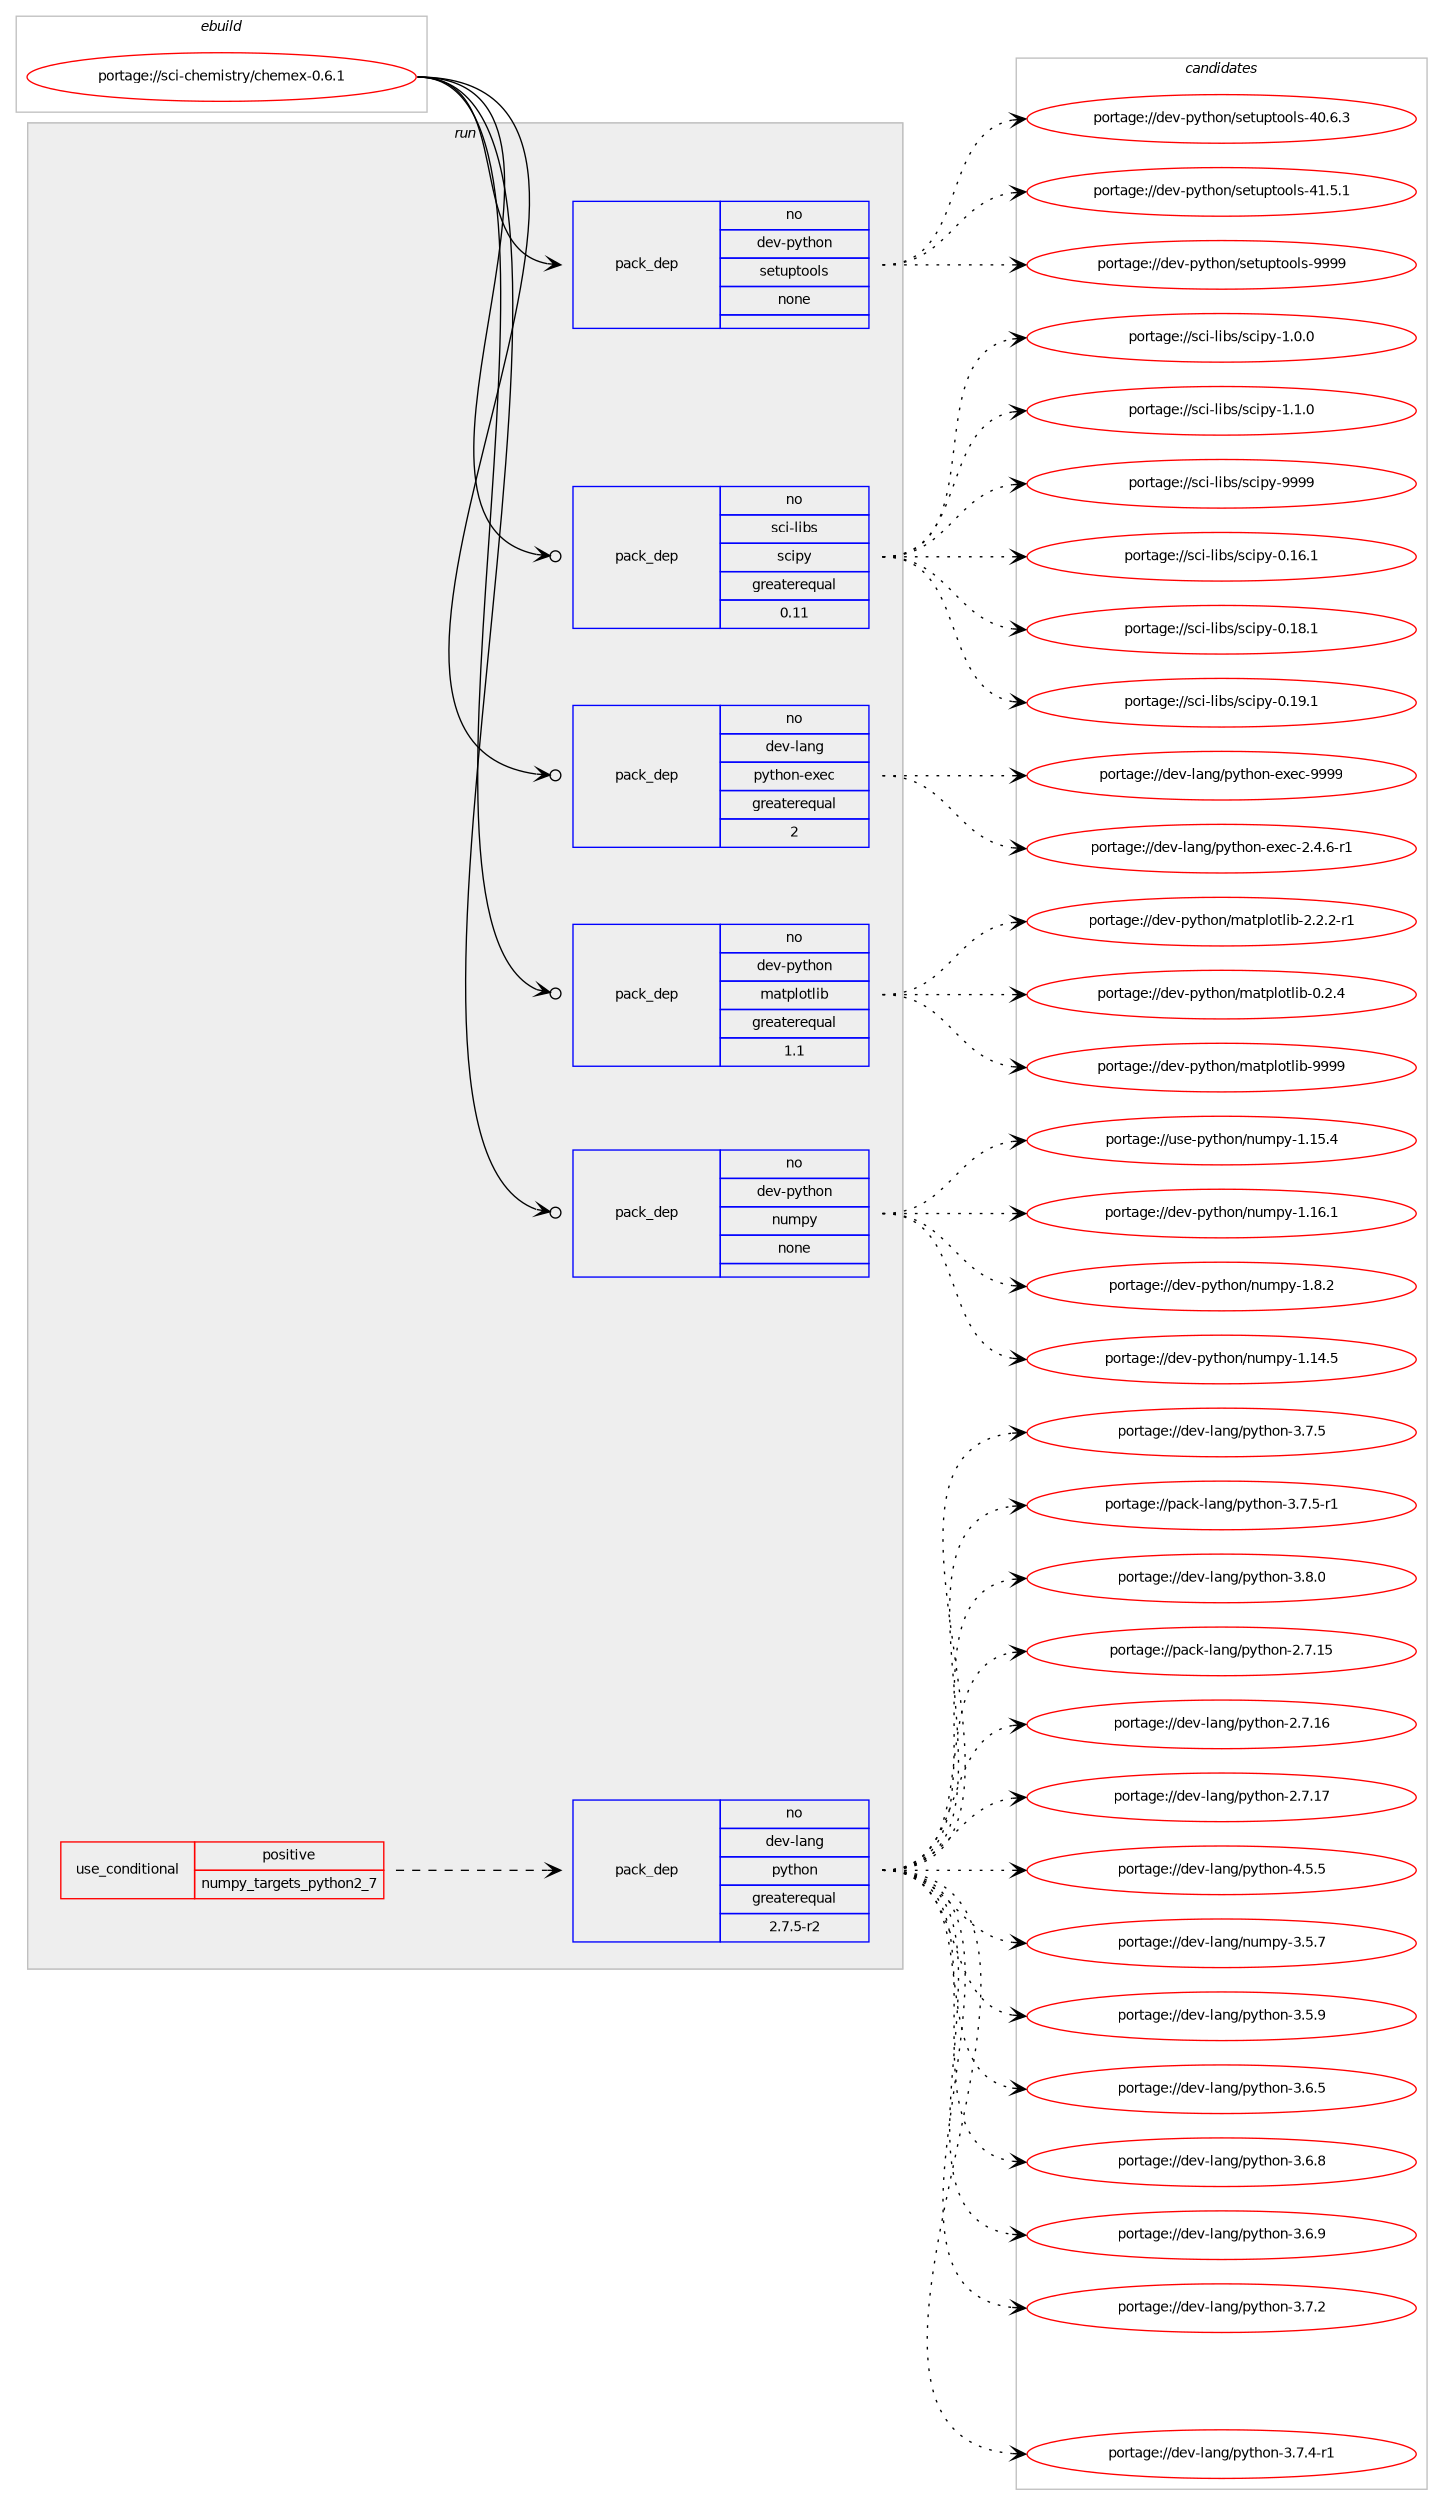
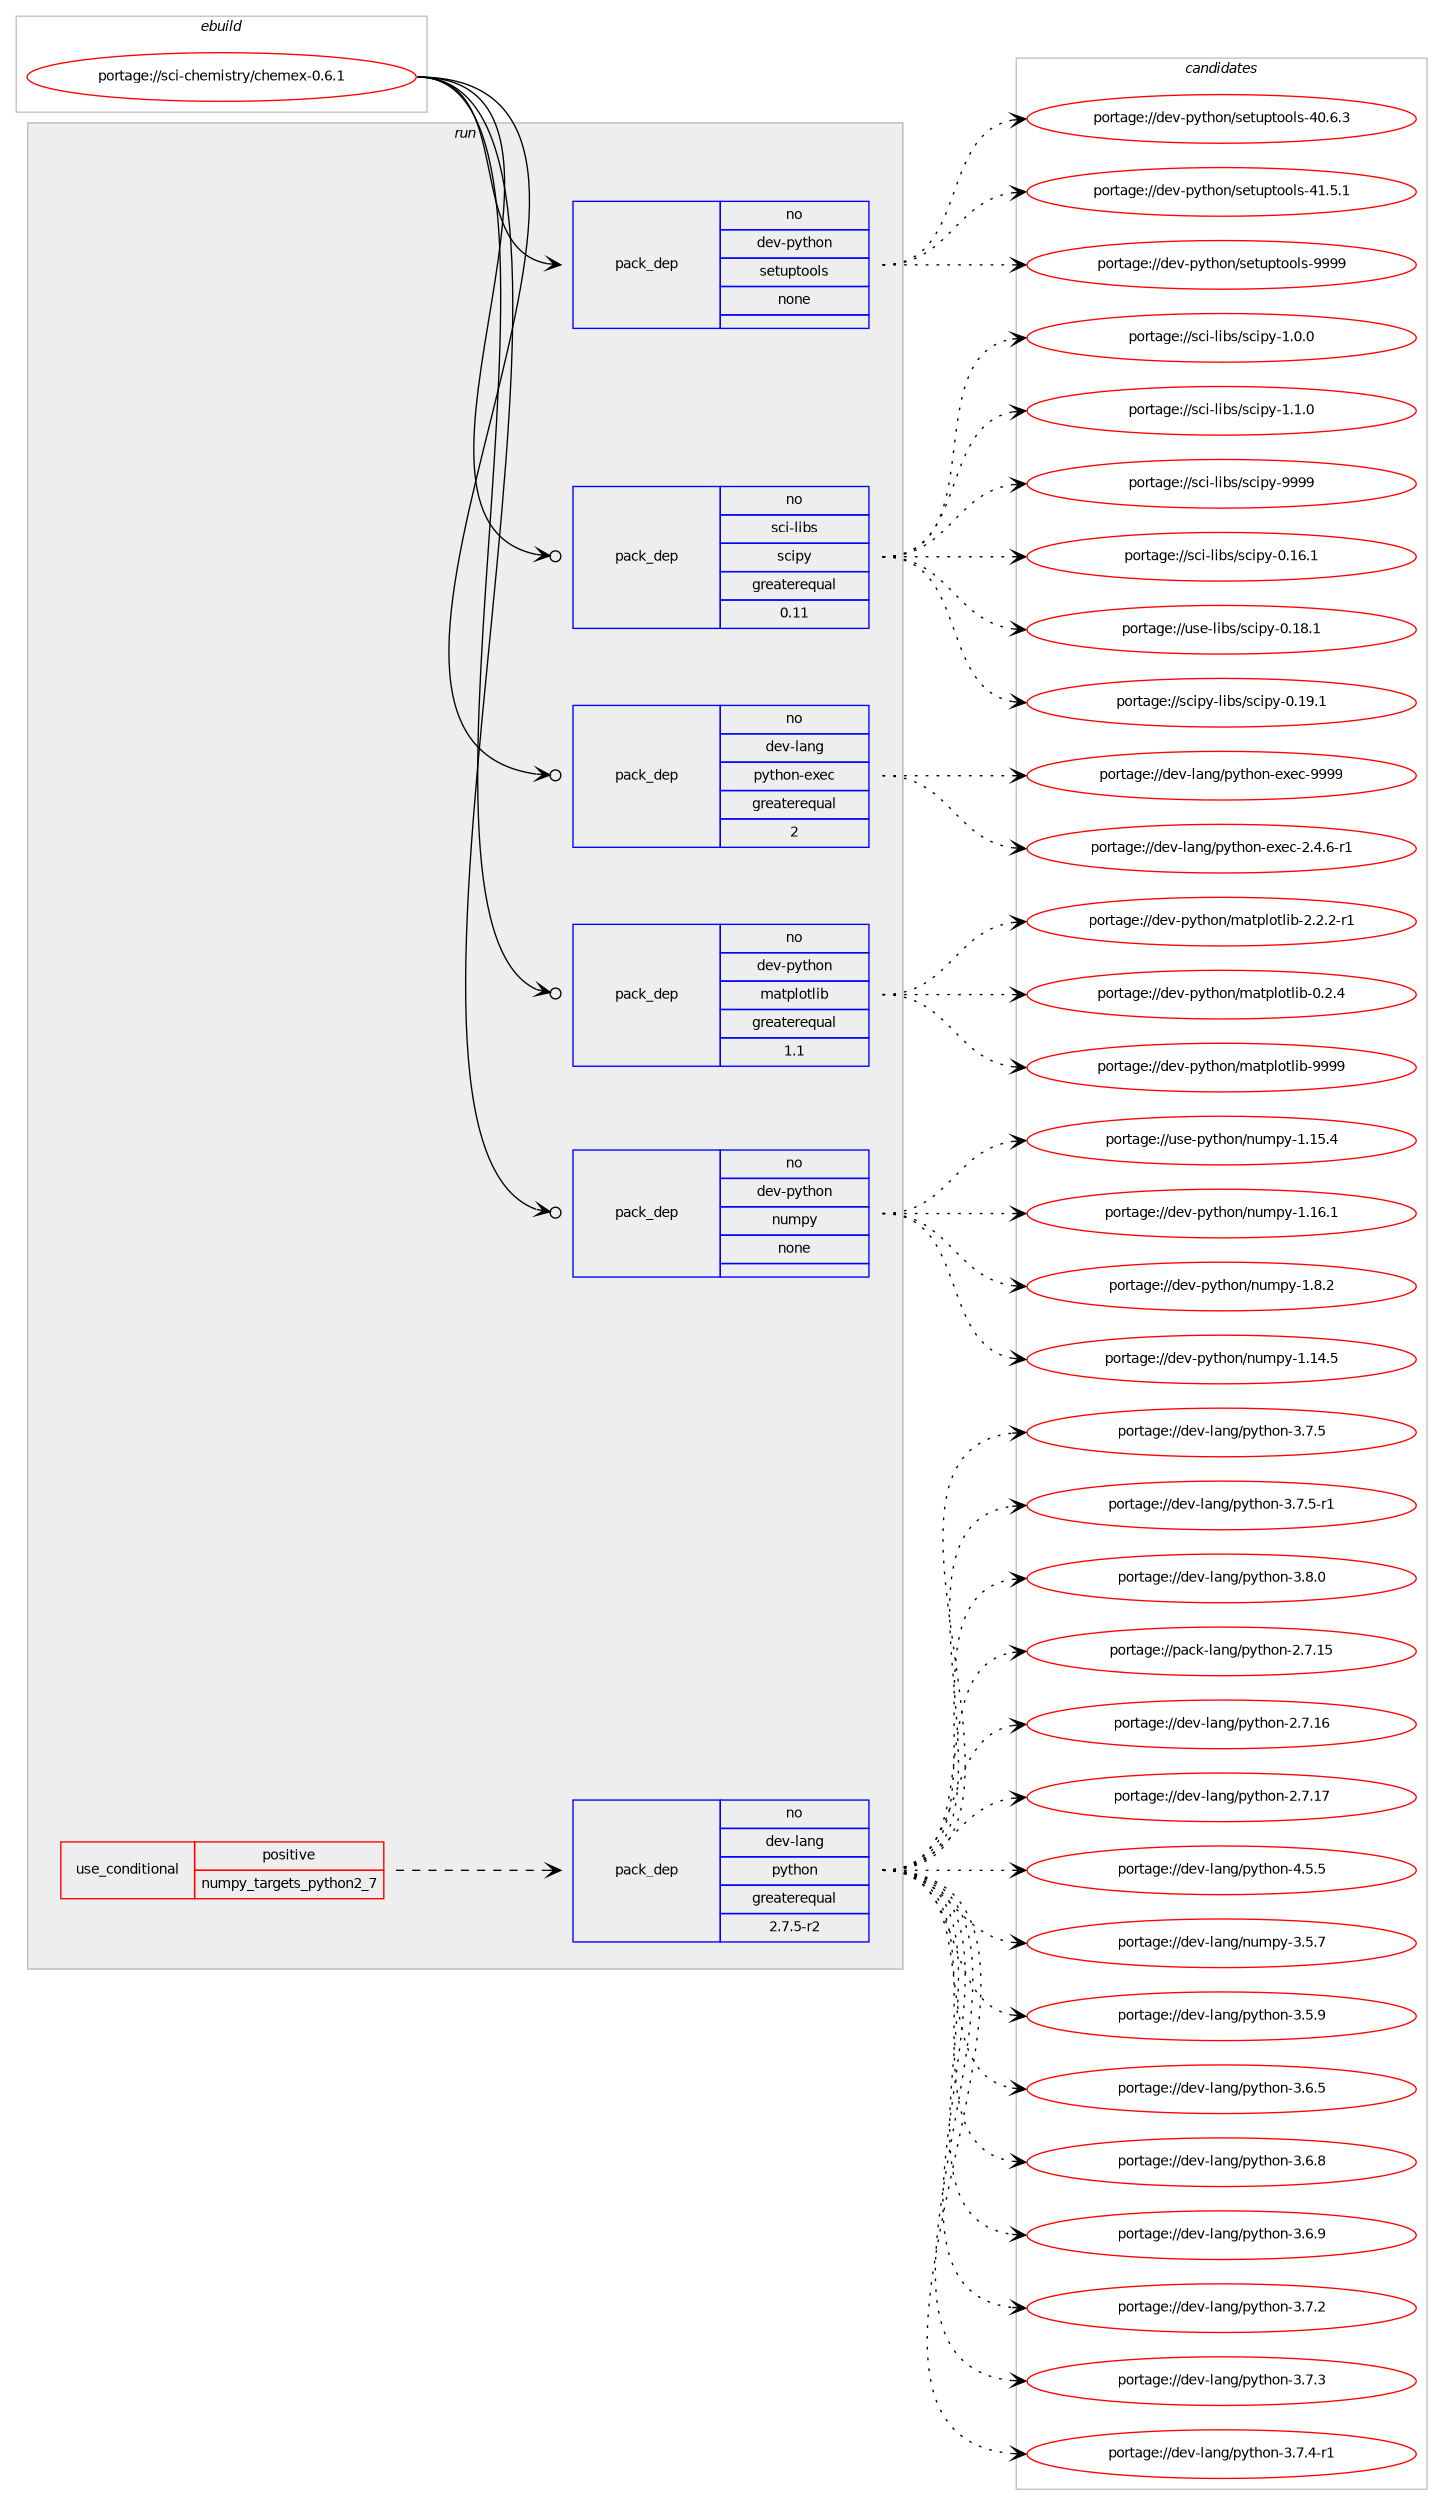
  digraph {
    compound=true
    concentrate=true
    fontname=Helvetica
    fontsize=10
    newrank=true
    rankdir=LR
    ranksep=1.5
    node [color=red fontname=Helvetica fontsize=10]
    edge [arrowhead=vee headport=w style=dotted tailport=e weight=100]
    n1 [label="portage://sci-chemistry/chemex-0.6.1" width=4]
    n2 [color=blue label=<<TABLE BORDER="0" CELLBORDER="1" CELLSPACING="0" CELLPADDING="4" WIDTH="220"><TR><TD ROWSPAN="6" CELLPADDING="30">pack_dep</TD></TR><TR><TD WIDTH="110">no</TD></TR><TR><TD>dev-python</TD></TR><TR><TD>setuptools</TD></TR><TR><TD>none</TD></TR><TR><TD></TD></TR></TABLE>> shape=none]
    n3 [color=blue label=<<TABLE BORDER="0" CELLBORDER="1" CELLSPACING="0" CELLPADDING="4" WIDTH="220"><TR><TD ROWSPAN="6" CELLPADDING="30">pack_dep</TD></TR><TR><TD WIDTH="110">no</TD></TR><TR><TD>dev-lang</TD></TR><TR><TD>python</TD></TR><TR><TD>greaterequal</TD></TR><TR><TD>2.7.5-r2</TD></TR></TABLE>> shape=none]
    n4 [label=<<TABLE BORDER="0" CELLBORDER="1" CELLSPACING="0" CELLPADDING="4"><TR><TD ROWSPAN="3" CELLPADDING="10">use_conditional</TD></TR><TR><TD>positive</TD></TR><TR><TD>numpy_targets_python2_7</TD></TR></TABLE>> shape=none]
    n5 [color=blue label=<<TABLE BORDER="0" CELLBORDER="1" CELLSPACING="0" CELLPADDING="4" WIDTH="220"><TR><TD ROWSPAN="6" CELLPADDING="30">pack_dep</TD></TR><TR><TD WIDTH="110">no</TD></TR><TR><TD>dev-lang</TD></TR><TR><TD>python-exec</TD></TR><TR><TD>greaterequal</TD></TR><TR><TD>2</TD></TR></TABLE>> shape=none]
    n6 [color=blue label=<<TABLE BORDER="0" CELLBORDER="1" CELLSPACING="0" CELLPADDING="4" WIDTH="220"><TR><TD ROWSPAN="6" CELLPADDING="30">pack_dep</TD></TR><TR><TD WIDTH="110">no</TD></TR><TR><TD>dev-python</TD></TR><TR><TD>matplotlib</TD></TR><TR><TD>greaterequal</TD></TR><TR><TD>1.1</TD></TR></TABLE>> shape=none]
    n7 [color=blue label=<<TABLE BORDER="0" CELLBORDER="1" CELLSPACING="0" CELLPADDING="4" WIDTH="220"><TR><TD ROWSPAN="6" CELLPADDING="30">pack_dep</TD></TR><TR><TD WIDTH="110">no</TD></TR><TR><TD>dev-python</TD></TR><TR><TD>numpy</TD></TR><TR><TD>none</TD></TR><TR><TD></TD></TR></TABLE>> shape=none]
    n8 [color=blue label=<<TABLE BORDER="0" CELLBORDER="1" CELLSPACING="0" CELLPADDING="4" WIDTH="220"><TR><TD ROWSPAN="6" CELLPADDING="30">pack_dep</TD></TR><TR><TD WIDTH="110">no</TD></TR><TR><TD>sci-libs</TD></TR><TR><TD>scipy</TD></TR><TR><TD>greaterequal</TD></TR><TR><TD>0.11</TD></TR></TABLE>> shape=none]
    n9 [label="portage://dev-python/setuptools-40.6.3" width=4]
    n10 [label="portage://dev-python/setuptools-41.5.1" width=4]
    n11 [label="portage://dev-python/setuptools-9999" width=4]
    n12 [label="portage://pack-lang/python-2.7.15" width=4]
    n13 [label="portage://dev-lang/python-2.7.16" width=4]
    n14 [label="portage://dev-lang/python-2.7.17" width=4]
    n15 [label="portage://dev-lang/python-4.5.5" width=4]
    n16 [label="portage://dev-lang/numpy-3.5.7" width=4]
    n17 [label="portage://dev-lang/python-3.5.9" width=4]
    n18 [label="portage://dev-lang/python-3.6.5" width=4]
    n19 [label="portage://dev-lang/python-3.6.8" width=4]
    n20 [label="portage://dev-lang/python-3.6.9" width=4]
    n21 [label="portage://dev-lang/python-3.7.2" width=4]
+   n22 [label="portage://dev-lang/python-3.7.3" width=4]
    n23 [label="portage://dev-lang/python-3.7.4-r1" width=4]
    n24 [label="portage://dev-lang/python-3.7.5" width=4]
-   n25 [label="portage://pack-lang/python-3.7.5-r1" width=4]
+   n25 [label="portage://dev-lang/python-3.7.5-r1" width=4]
    n26 [label="portage://dev-lang/python-3.8.0" width=4]
    n27 [label="portage://dev-lang/python-exec-2.4.6-r1" width=4]
    n28 [label="portage://dev-lang/python-exec-9999" width=4]
    n29 [label="portage://dev-python/matplotlib-2.2.2-r1" width=4]
    n30 [label="portage://dev-python/matplotlib-0.2.4" width=4]
    n31 [label="portage://dev-python/matplotlib-9999" width=4]
    n32 [label="portage://dev-python/numpy-1.14.5" width=4]
    n33 [label="portage://use-python/numpy-1.15.4" width=4]
    n34 [label="portage://dev-python/numpy-1.16.1" width=4]
    n35 [label="portage://dev-python/numpy-1.8.2" width=4]
    n36 [label="portage://sci-libs/scipy-0.16.1" width=4]
-   n37 [label="portage://sci-libs/scipy-0.18.1" width=4]
-   n38 [label="portage://sci-libs/scipy-0.19.1" width=4]
+   n37 [label="portage://use-libs/scipy-0.18.1" width=4]
+   n38 [label="portage://scipy-libs/scipy-0.19.1" width=4]
    n39 [label="portage://sci-libs/scipy-1.0.0" width=4]
    n40 [label="portage://sci-libs/scipy-1.1.0" width=4]
    n41 [label="portage://sci-libs/scipy-9999" width=4]
    subgraph cluster_1 {
      color=gray
      label=<<i>ebuild</i>>
      rank=same
      n1
    }
    subgraph cluster_2 {
      color=gray
      label=<<i>dependencies</i>>
      subgraph cluster_3 {
        color=gray
        fillcolor="#eeeeee"
        label=<<i>compile</i>>
        style=filled
        subgraph sub_4 {
          color=gray
          fillcolor="#eeeeee"
          label=<<i>compile</i>>
          style=filled
          n2
        }
      }
      subgraph cluster_5 {
        color=gray
        fillcolor="#eeeeee"
        label=<<i>compile and run</i>>
        style=filled
        subgraph sub_6 {
          color=gray
          fillcolor="#eeeeee"
          label=<<i>compile and run</i>>
          style=filled
          n4
          subgraph sub_7 {
            color=gray
            fillcolor="#eeeeee"
            label=<<i>compile and run</i>>
            style=filled
            n3
          }
        }
        subgraph sub_8 {
          color=gray
          fillcolor="#eeeeee"
          label=<<i>compile and run</i>>
          style=filled
          n5
        }
        subgraph sub_9 {
          color=gray
          fillcolor="#eeeeee"
          label=<<i>compile and run</i>>
          style=filled
          n6
        }
        subgraph sub_10 {
          color=gray
          fillcolor="#eeeeee"
          label=<<i>compile and run</i>>
          style=filled
          n7
        }
        subgraph sub_11 {
          color=gray
          fillcolor="#eeeeee"
          label=<<i>compile and run</i>>
          style=filled
          n8
        }
      }
      subgraph cluster_12 {
        color=gray
        fillcolor="#eeeeee"
        label=<<i>run</i>>
        style=filled
      }
    }
    subgraph cluster_13 {
      color=gray
      label=<<i>candidates</i>>
      rank=same
      subgraph sub_14 {
        color=black
        label=<<i>candidates</i>>
        nodesep=1
        rank=same
        n9
        n10
        n11
      }
      subgraph sub_15 {
        color=black
        label=<<i>candidates</i>>
        nodesep=1
        rank=same
        n12
        n13
        n14
        n15
        n16
        n17
        n18
        n19
        n20
        n21
+       n22
        n23
        n24
        n25
        n26
      }
      subgraph sub_16 {
        color=black
        label=<<i>candidates</i>>
        nodesep=1
        rank=same
        n27
        n28
      }
      subgraph sub_17 {
        color=black
        label=<<i>candidates</i>>
        nodesep=1
        rank=same
        n29
        n30
        n31
      }
      subgraph sub_18 {
        color=black
        label=<<i>candidates</i>>
        nodesep=1
        rank=same
        n32
        n33
        n34
        n35
      }
      subgraph sub_19 {
        color=black
        label=<<i>candidates</i>>
        nodesep=1
        rank=same
        n36
        n37
        n38
        n39
        n40
        n41
      }
    }
    n1 -> n2 [style=solid weight=20]
    n1 -> n5 [arrowhead=odotvee style=solid weight=20]
    n1 -> n6 [arrowhead=odotvee style=solid weight=20]
    n1 -> n7 [arrowhead=odotvee style=solid weight=20]
    n1 -> n8 [arrowhead=odotvee style=solid weight=20]
    n2 -> n9
    n2 -> n10
    n2 -> n11
    n3 -> n12
    n3 -> n13
    n3 -> n14
    n3 -> n15
    n3 -> n16
    n3 -> n17
    n3 -> n18
    n3 -> n19
    n3 -> n20
    n3 -> n21
+   n3 -> n22
    n3 -> n23
    n3 -> n24
    n3 -> n25
    n3 -> n26
    n4 -> n3 [style=dashed weight=20]
    n5 -> n27
    n5 -> n28
    n6 -> n29
    n6 -> n30
    n6 -> n31
    n7 -> n32
    n7 -> n33
    n7 -> n34
    n7 -> n35
    n8 -> n36
    n8 -> n37
    n8 -> n38
    n8 -> n39
    n8 -> n40
    n8 -> n41
  }
